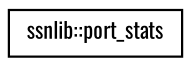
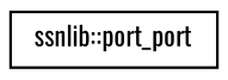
  digraph {
    rankdir=TB
    fontname=Oswald
-   n1 [color=black fillcolor=white fontname=Oswald fontsize=10 height=0.2 label="ssnlib::port_stats" shape=record style=filled width=0.4]
+   n1 [color=black fillcolor=white fontname=Oswald fontsize=10 height=0.2 label="ssnlib::port_port" shape=record style=filled width=0.4]
  }
